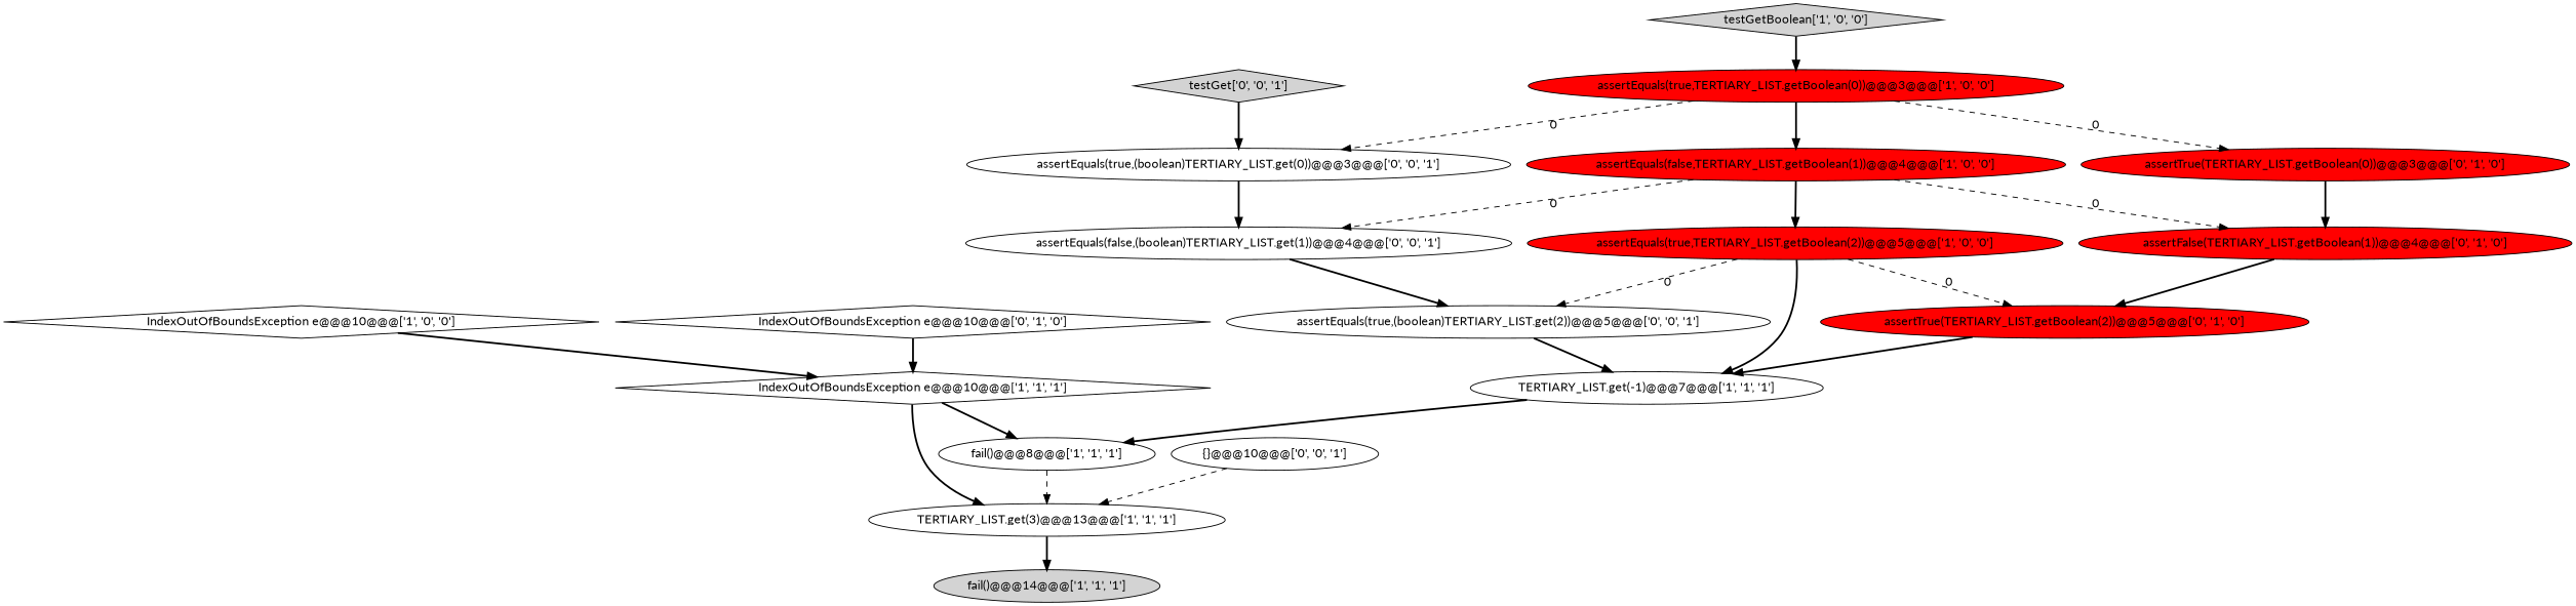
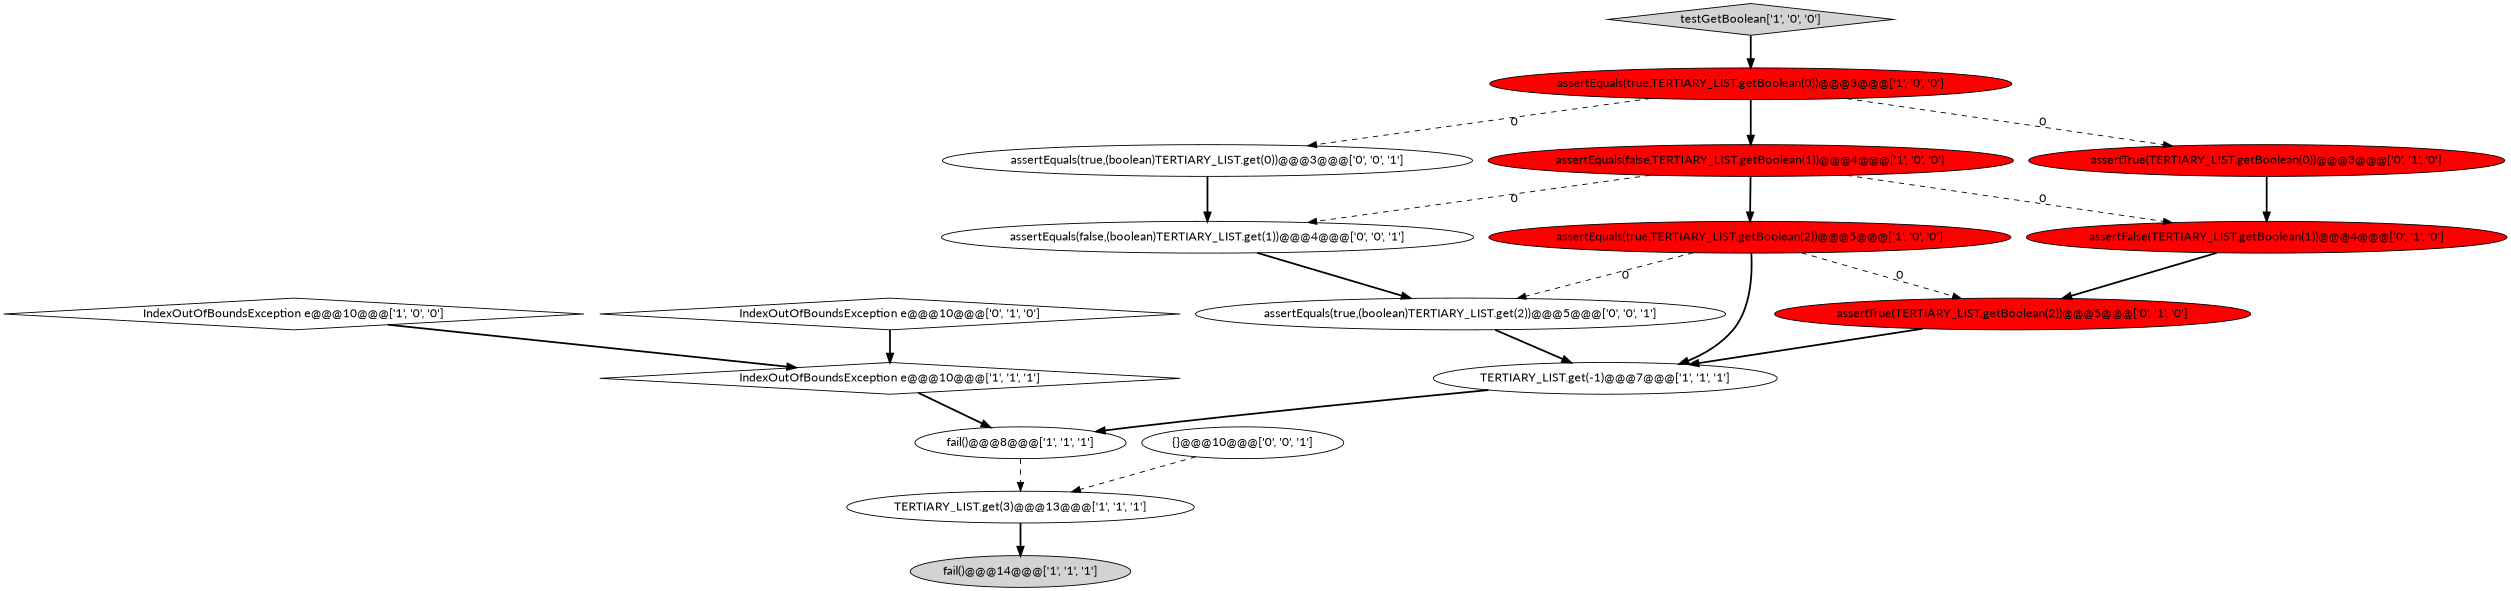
  digraph {
    fontname=Lato
    node [fillcolor=white fontname=Lato shape=ellipse style=filled]
    edge [fontname=Lato style=bold]
    n1 [label="fail()@@@8@@@['1', '1', '1']"]
    n2 [label="TERTIARY_LIST.get(3)@@@13@@@['1', '1', '1']"]
    n3 [fillcolor=lightgray label="fail()@@@14@@@['1', '1', '1']"]
    n4 [label="TERTIARY_LIST.get(-1)@@@7@@@['1', '1', '1']"]
    n5 [fillcolor=red label="assertEquals(false,TERTIARY_LIST.getBoolean(1))@@@4@@@['1', '0', '0']"]
    n6 [label="assertEquals(false,(boolean)TERTIARY_LIST.get(1))@@@4@@@['0', '0', '1']"]
    n7 [fillcolor=red label="assertEquals(true,TERTIARY_LIST.getBoolean(2))@@@5@@@['1', '0', '0']"]
    n8 [fillcolor=red label="assertFalse(TERTIARY_LIST.getBoolean(1))@@@4@@@['0', '1', '0']"]
    n9 [label="assertEquals(true,(boolean)TERTIARY_LIST.get(2))@@@5@@@['0', '0', '1']"]
    n10 [fillcolor=red label="assertTrue(TERTIARY_LIST.getBoolean(2))@@@5@@@['0', '1', '0']"]
    n11 [label="IndexOutOfBoundsException e@@@10@@@['0', '1', '0']" shape=diamond]
    n12 [label="IndexOutOfBoundsException e@@@10@@@['1', '1', '1']" shape=diamond]
    n13 [label="assertEquals(true,(boolean)TERTIARY_LIST.get(0))@@@3@@@['0', '0', '1']"]
    n14 [label="{}@@@10@@@['0', '0', '1']"]
    n15 [fillcolor=red label="assertTrue(TERTIARY_LIST.getBoolean(0))@@@3@@@['0', '1', '0']"]
    n16 [fillcolor=red label="assertEquals(true,TERTIARY_LIST.getBoolean(0))@@@3@@@['1', '0', '0']"]
-   n17 [fillcolor=lightgray label="testGet['0', '0', '1']" shape=diamond]
    n18 [label="IndexOutOfBoundsException e@@@10@@@['1', '0', '0']" shape=diamond]
    n19 [fillcolor=lightgray label="testGetBoolean['1', '0', '0']" shape=diamond]
    n1 -> n2 [style=dashed]
    n2 -> n3
    n4 -> n1
    n5 -> n6 [label=0 style=dashed]
    n5 -> n7
    n5 -> n8 [label=0 style=dashed]
    n6 -> n9
    n7 -> n4
    n7 -> n9 [label=0 style=dashed]
    n7 -> n10 [label=0 style=dashed]
    n8 -> n10
    n9 -> n4
    n10 -> n4
    n11 -> n12
    n12 -> n1
-   n12 -> n2
    n13 -> n6
    n14 -> n2 [style=dashed]
    n15 -> n8
    n16 -> n5
    n16 -> n13 [label=0 style=dashed]
    n16 -> n15 [label=0 style=dashed]
-   n17 -> n13
    n18 -> n12
    n19 -> n16
  }
